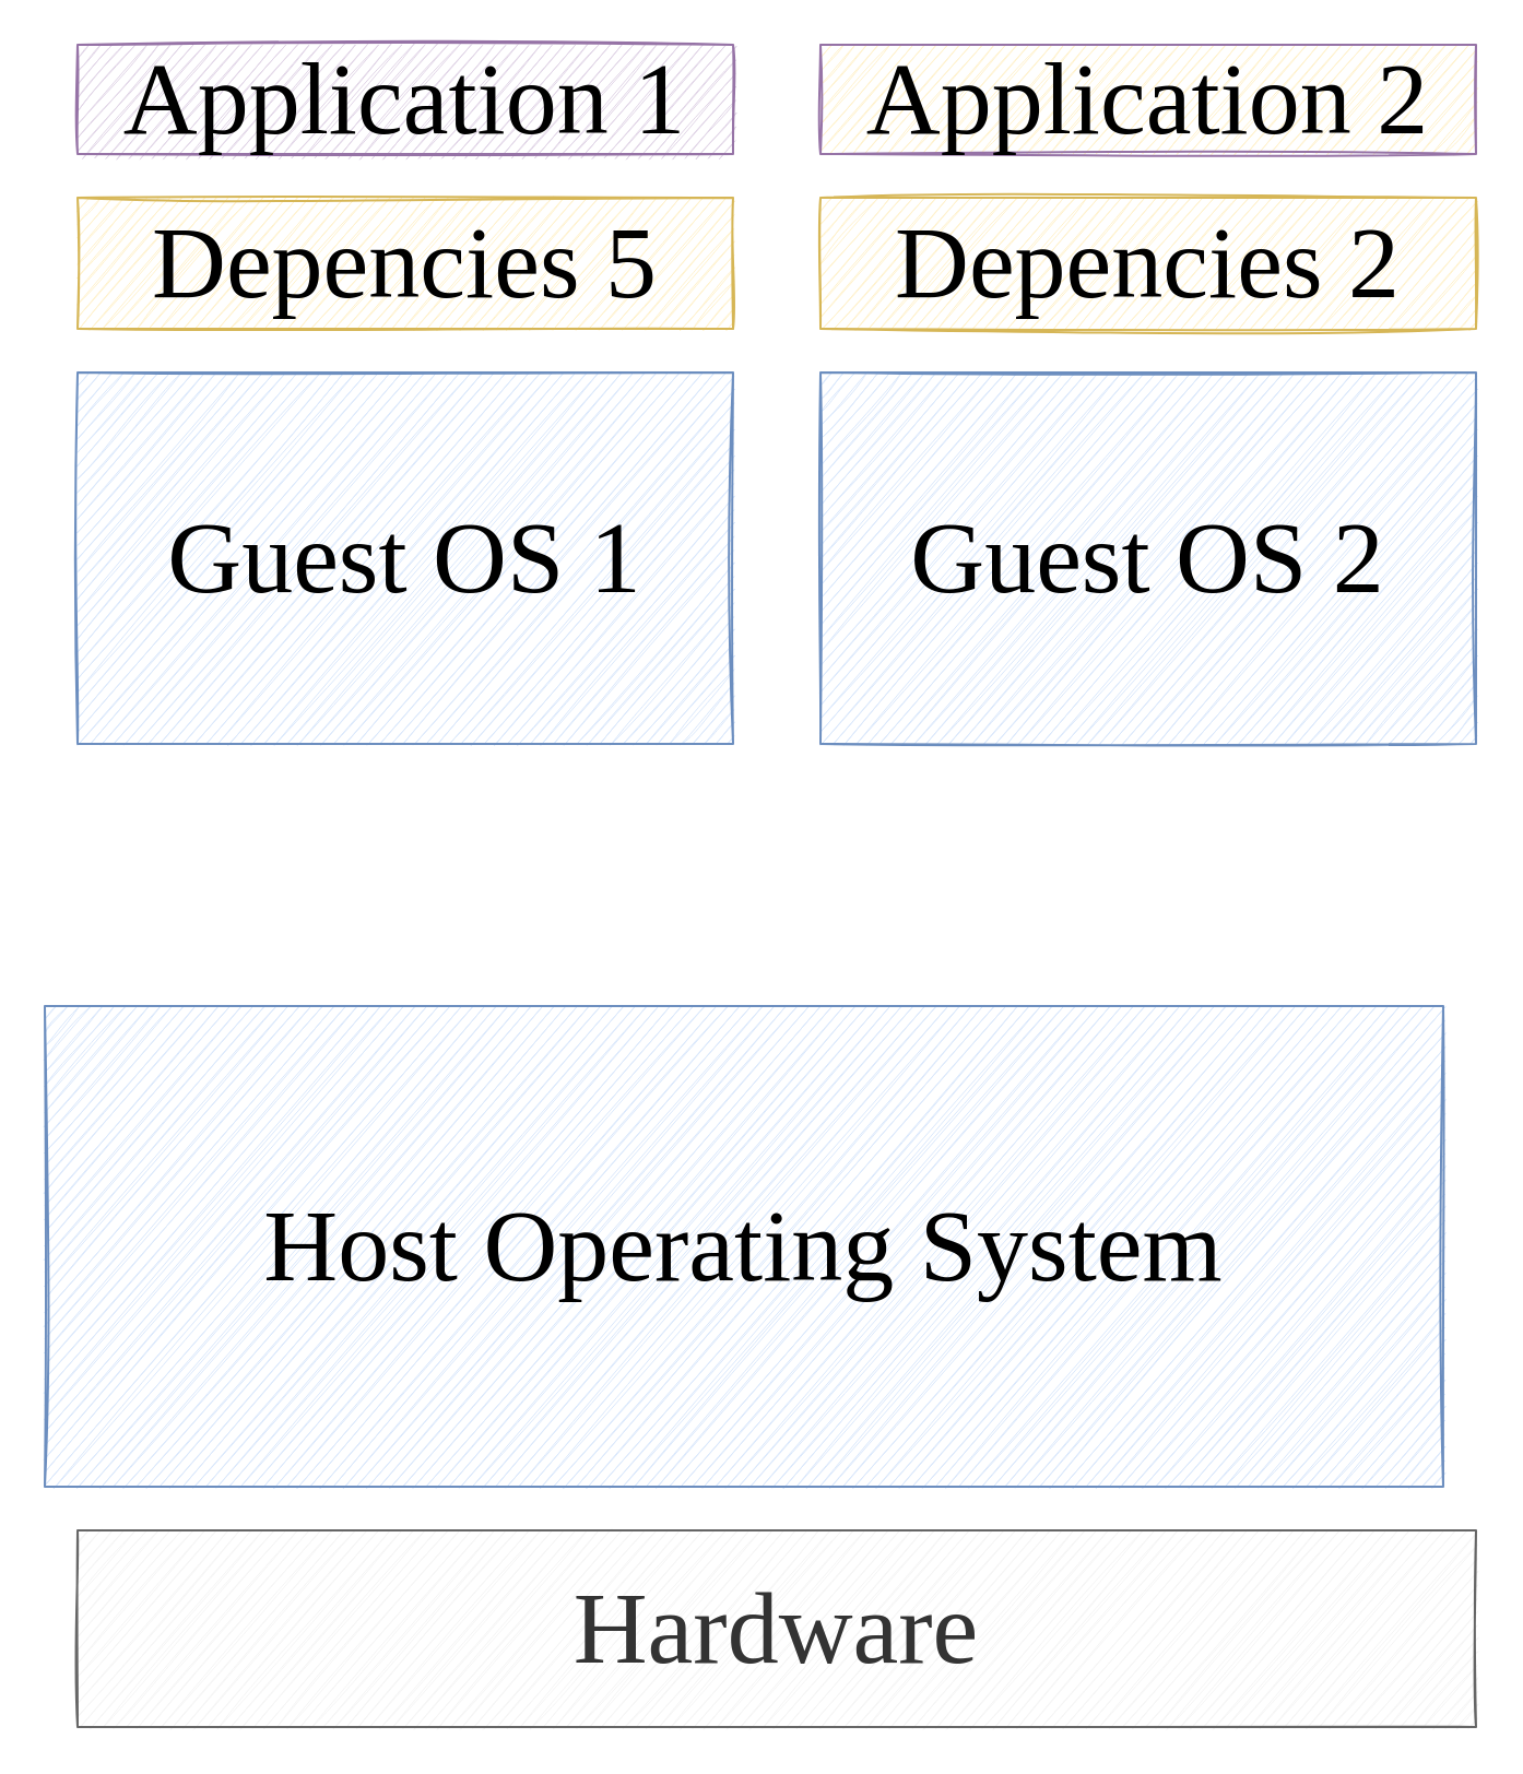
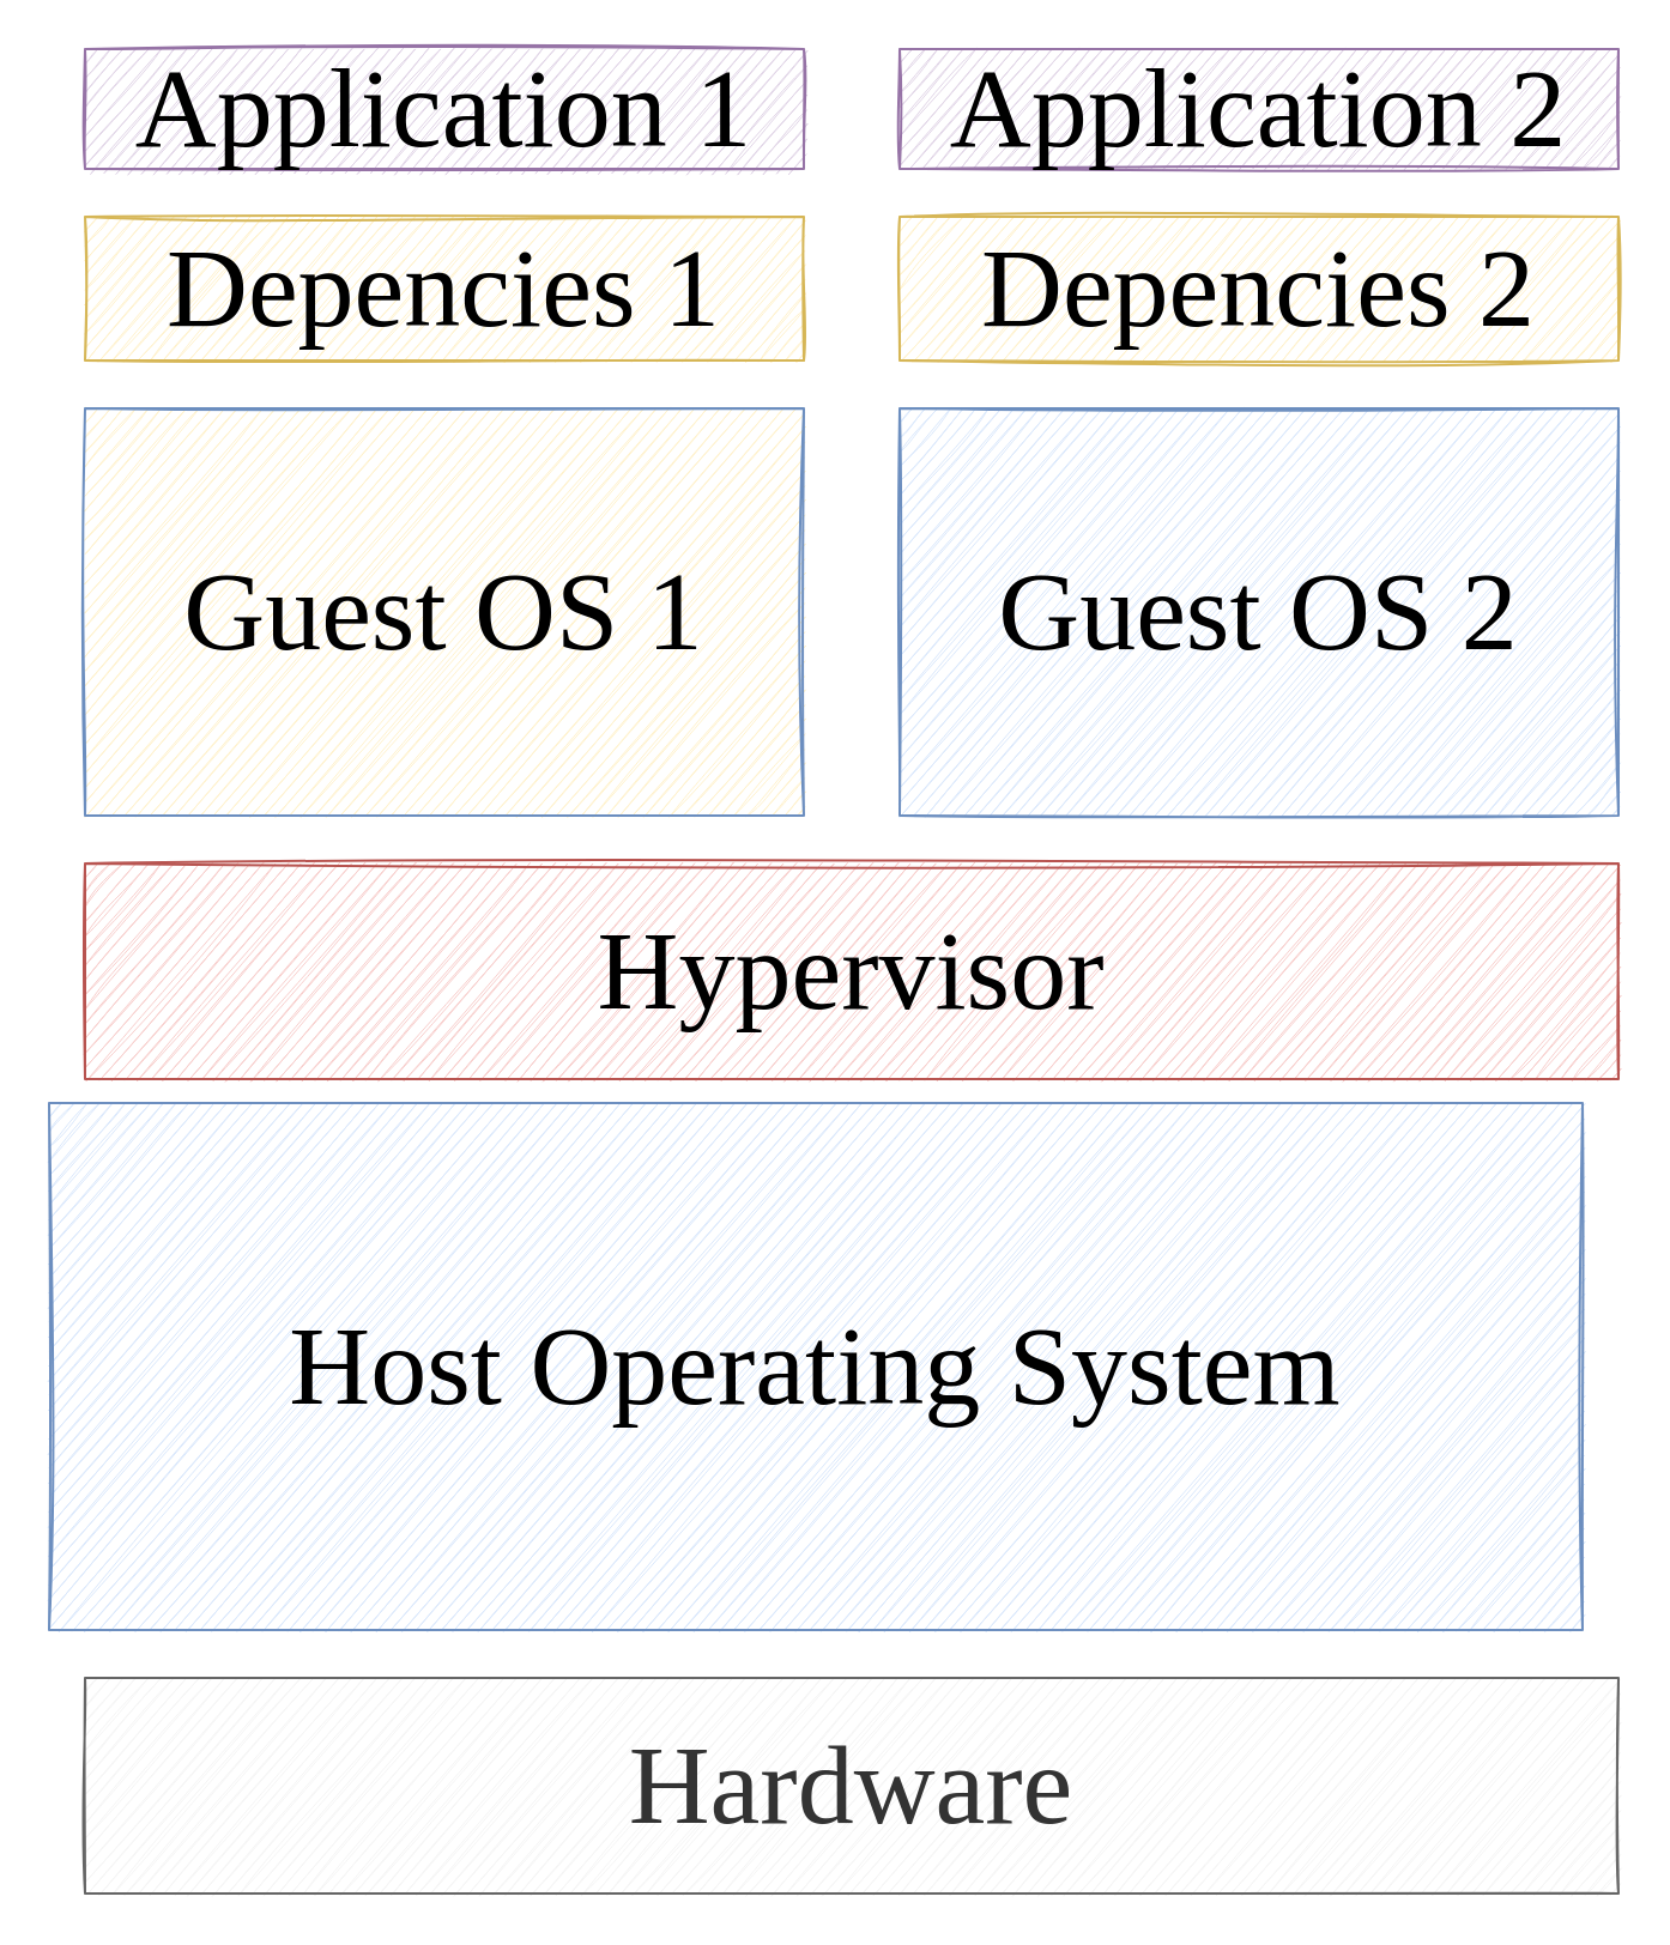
  <mxCell id="0" />
  <mxCell id="1" parent="0" />
  <mxCell id="2" value="Hardware" style="rounded=0;whiteSpace=wrap;html=1;fontFamily=Architects Daughter;fontSize=47;fillColor=#f5f5f5;strokeColor=#666666;fontColor=#333333;sketch=1;" parent="1" vertex="1"><mxGeometry x="35" y="700" width="640" height="90" as="geometry" /></mxCell>
  <mxCell id="3" value="Host Operating System" style="rounded=0;whiteSpace=wrap;html=1;fontFamily=Architects Daughter;fontSize=47;sketch=1;fillColor=#dae8fc;strokeColor=#6c8ebf;" parent="1" vertex="1"><mxGeometry x="20" y="460" width="640" height="220" as="geometry" /></mxCell>
- <mxCell id="5" value="Guest OS 1" style="rounded=0;whiteSpace=wrap;html=1;fontFamily=Architects Daughter;fontSize=47;sketch=1;fillColor=#dae8fc;strokeColor=#6c8ebf;" parent="1" vertex="1"><mxGeometry x="35" y="170" width="300" height="170" as="geometry" /></mxCell>
- <mxCell id="6" value="Depencies 5" style="rounded=0;whiteSpace=wrap;html=1;fontFamily=Architects Daughter;fontSize=47;sketch=1;fillColor=#fff2cc;strokeColor=#d6b656;" parent="1" vertex="1"><mxGeometry x="35" y="90" width="300" height="60" as="geometry" /></mxCell>
+ <mxCell id="4" value="Hypervisor" style="rounded=0;whiteSpace=wrap;html=1;fontFamily=Architects Daughter;fontSize=47;sketch=1;fillColor=#f8cecc;strokeColor=#b85450;" parent="1" vertex="1"><mxGeometry x="35" y="360" width="640" height="90" as="geometry" /></mxCell>
+ <mxCell id="5" value="Guest OS 1" style="rounded=0;whiteSpace=wrap;html=1;fontFamily=Architects Daughter;fontSize=47;sketch=1;fillColor=#fff2cc;strokeColor=#6c8ebf;" parent="1" vertex="1"><mxGeometry x="35" y="170" width="300" height="170" as="geometry" /></mxCell>
+ <mxCell id="6" value="Depencies 1" style="rounded=0;whiteSpace=wrap;html=1;fontFamily=Architects Daughter;fontSize=47;sketch=1;fillColor=#fff2cc;strokeColor=#d6b656;" parent="1" vertex="1"><mxGeometry x="35" y="90" width="300" height="60" as="geometry" /></mxCell>
  <mxCell id="7" value="Application 1" style="rounded=0;whiteSpace=wrap;html=1;fontFamily=Architects Daughter;fontSize=47;sketch=1;fillColor=#e1d5e7;strokeColor=#9673a6;" parent="1" vertex="1"><mxGeometry x="35" y="20" width="300" height="50" as="geometry" /></mxCell>
  <mxCell id="8" value="Guest OS 2" style="rounded=0;whiteSpace=wrap;html=1;fontFamily=Architects Daughter;fontSize=47;sketch=1;fillColor=#dae8fc;strokeColor=#6c8ebf;" parent="1" vertex="1"><mxGeometry x="375" y="170" width="300" height="170" as="geometry" /></mxCell>
  <mxCell id="9" value="Depencies 2" style="rounded=0;whiteSpace=wrap;html=1;fontFamily=Architects Daughter;fontSize=47;sketch=1;fillColor=#fff2cc;strokeColor=#d6b656;" parent="1" vertex="1"><mxGeometry x="375" y="90" width="300" height="60" as="geometry" /></mxCell>
- <mxCell id="10" value="Application 2" style="rounded=0;whiteSpace=wrap;html=1;fontFamily=Architects Daughter;fontSize=47;sketch=1;fillColor=#fff2cc;strokeColor=#9673a6;" parent="1" vertex="1"><mxGeometry x="375" y="20" width="300" height="50" as="geometry" /></mxCell>
+ <mxCell id="10" value="Application 2" style="rounded=0;whiteSpace=wrap;html=1;fontFamily=Architects Daughter;fontSize=47;sketch=1;fillColor=#e1d5e7;strokeColor=#9673a6;" parent="1" vertex="1"><mxGeometry x="375" y="20" width="300" height="50" as="geometry" /></mxCell>
